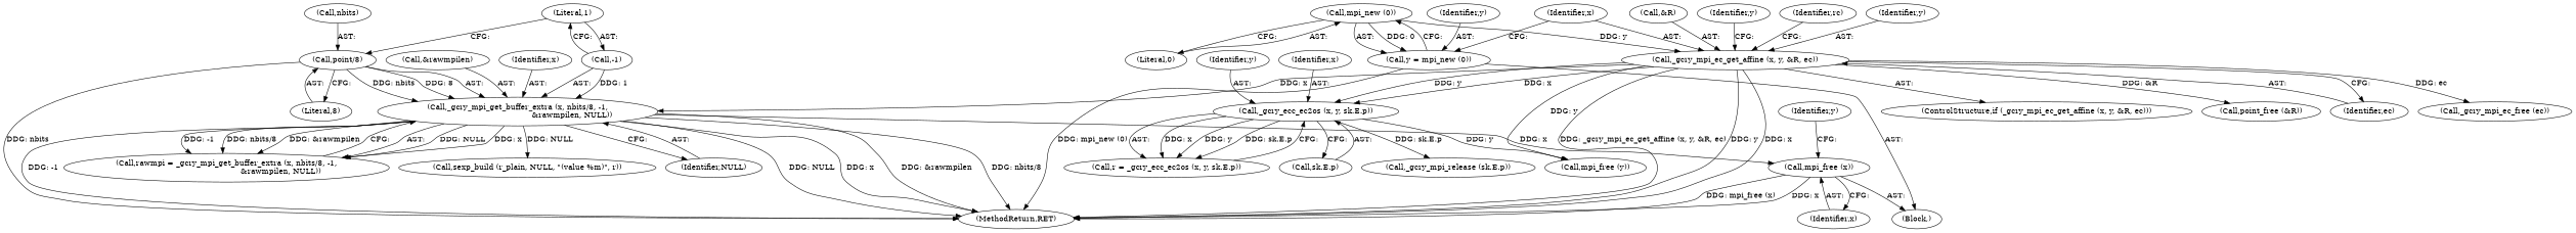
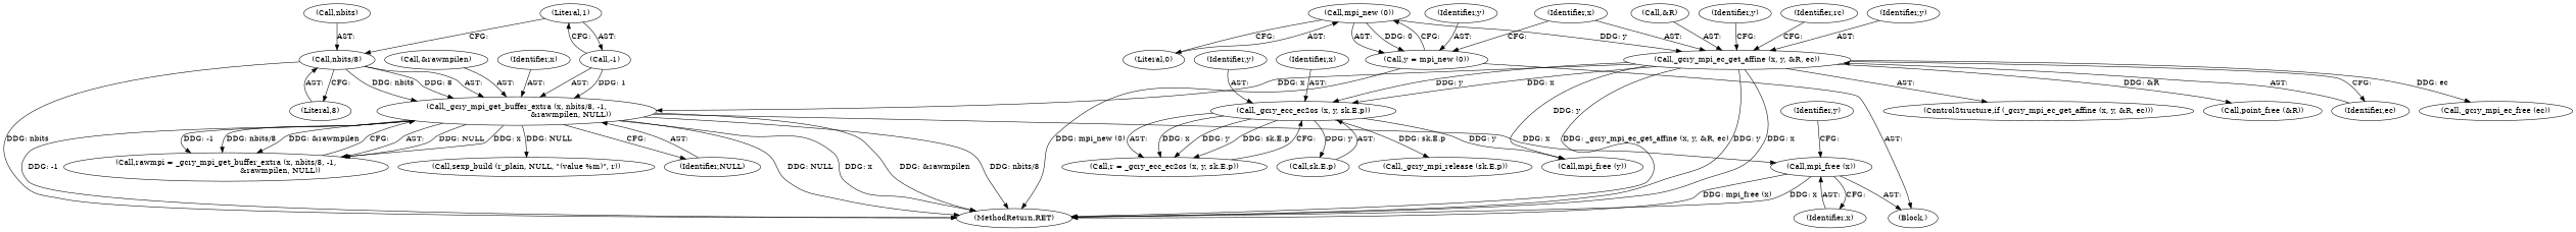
  digraph {
    n1 [label="(Call,mpi_free (x))"]
    n2 [label="(Identifier,x)"]
    n3 [label="(MethodReturn,RET)"]
    n4 [label="(Block,)"]
    n5 [label="(Call,_gcry_ecc_ec2os (x, y, sk.E.p))"]
    n6 [label="(Call,mpi_free (y))"]
    n7 [label="(Call,r = _gcry_ecc_ec2os (x, y, sk.E.p))"]
    n8 [label="(Call,sk.E.p)"]
    n9 [label="(Call,_gcry_mpi_release (sk.E.p))"]
    n10 [label="(Call,_gcry_mpi_ec_get_affine (x, y, &R, ec))"]
    n11 [label="(Call,_gcry_mpi_get_buffer_extra (x, nbits/8, -1,\n                                             &rawmpilen, NULL))"]
    n12 [label="(ControlStructure,if (_gcry_mpi_ec_get_affine (x, y, &R, ec)))"]
    n13 [label="(Call,point_free (&R))"]
    n14 [label="(Identifier,ec)"]
    n15 [label="(Call,_gcry_mpi_ec_free (ec))"]
    n16 [label="(Call,rawmpi = _gcry_mpi_get_buffer_extra (x, nbits/8, -1,\n                                             &rawmpilen, NULL))"]
    n17 [label="(Call,sexp_build (r_plain, NULL, \"(value %m)\", r))"]
    n18 [label="(Identifier,NULL)"]
    n19 [label="(Call,y = mpi_new (0))"]
    n20 [label="(Call,mpi_new (0))"]
    n21 [label="(Literal,0)"]
-   n22 [label="(Call,point/8)"]
+   n22 [label="(Call,nbits/8)"]
    n23 [label="(Literal,8)"]
    n24 [label="(Call,-1)"]
    n25 [label="(Literal,1)"]
    n26 [label="(Identifier,rc)"]
    n27 [label="(Identifier,y)"]
    n28 [label="(Call,&R)"]
    n29 [label="(Call,nbits)"]
    n30 [label="(Identifier,y)"]
    n31 [label="(Identifier,x)"]
    n32 [label="(Identifier,y)"]
    n33 [label="(Identifier,x)"]
    n34 [label="(Identifier,y)"]
    n35 [label="(Identifier,x)"]
    n36 [label="(Identifier,y)"]
    n37 [label="(Call,&rawmpilen)"]
    n1 -> n2 [label="CFG: "]
    n1 -> n3 [label="DDG: mpi_free (x)"]
    n1 -> n3 [label="DDG: x"]
    n1 -> n4 [label="AST: "]
    n2 -> n1 [label="AST: "]
    n5 -> n6 [label="DDG: y"]
    n5 -> n7 [label="AST: "]
    n5 -> n7 [label="DDG: x"]
    n5 -> n7 [label="DDG: y"]
    n5 -> n7 [label="DDG: sk.E.p"]
-   n5 -> n8 [label="CFG: "]
+   n5 -> n8 [label="DDG: y"]
    n5 -> n9 [label="DDG: sk.E.p"]
    n7 -> n5 [label="CFG: "]
    n8 -> n5 [label="AST: "]
    n10 -> n3 [label="DDG: _gcry_mpi_ec_get_affine (x, y, &R, ec)"]
    n10 -> n3 [label="DDG: y"]
    n10 -> n3 [label="DDG: x"]
    n10 -> n5 [label="DDG: x"]
    n10 -> n5 [label="DDG: y"]
    n10 -> n6 [label="DDG: y"]
    n10 -> n11 [label="DDG: x"]
    n10 -> n12 [label="AST: "]
    n10 -> n13 [label="DDG: &R"]
    n10 -> n14 [label="CFG: "]
    n10 -> n15 [label="DDG: ec"]
    n11 -> n1 [label="DDG: x"]
    n11 -> n3 [label="DDG: &rawmpilen"]
    n11 -> n3 [label="DDG: nbits/8"]
    n11 -> n3 [label="DDG: -1"]
    n11 -> n3 [label="DDG: NULL"]
    n11 -> n3 [label="DDG: x"]
    n11 -> n16 [label="AST: "]
    n11 -> n16 [label="DDG: NULL"]
    n11 -> n16 [label="DDG: x"]
    n11 -> n16 [label="DDG: -1"]
    n11 -> n16 [label="DDG: nbits/8"]
    n11 -> n16 [label="DDG: &rawmpilen"]
    n11 -> n17 [label="DDG: NULL"]
    n11 -> n18 [label="CFG: "]
    n14 -> n10 [label="AST: "]
    n16 -> n11 [label="CFG: "]
    n18 -> n11 [label="AST: "]
    n19 -> n3 [label="DDG: mpi_new (0)"]
    n19 -> n4 [label="AST: "]
    n19 -> n20 [label="CFG: "]
    n20 -> n10 [label="DDG: y"]
    n20 -> n19 [label="AST: "]
    n20 -> n19 [label="DDG: 0"]
    n20 -> n21 [label="CFG: "]
    n21 -> n20 [label="AST: "]
    n22 -> n3 [label="DDG: nbits"]
    n22 -> n11 [label="AST: "]
    n22 -> n11 [label="DDG: nbits"]
    n22 -> n11 [label="DDG: 8"]
    n22 -> n23 [label="CFG: "]
    n23 -> n22 [label="AST: "]
    n24 -> n11 [label="AST: "]
    n24 -> n11 [label="DDG: 1"]
    n24 -> n25 [label="CFG: "]
    n25 -> n22 [label="CFG: "]
    n25 -> n24 [label="AST: "]
    n26 -> n10 [label="CFG: "]
    n27 -> n10 [label="AST: "]
    n28 -> n10 [label="AST: "]
    n29 -> n22 [label="AST: "]
    n30 -> n5 [label="AST: "]
    n31 -> n11 [label="AST: "]
    n32 -> n10 [label="CFG: "]
    n33 -> n10 [label="AST: "]
    n33 -> n19 [label="CFG: "]
    n34 -> n1 [label="CFG: "]
    n35 -> n5 [label="AST: "]
    n36 -> n19 [label="AST: "]
    n37 -> n11 [label="AST: "]
  }
